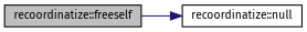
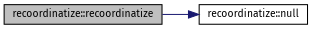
  digraph {
    rankdir=LR
    fontname="Fira Sans"
    node [color=black fontname="Fira Sans" fontsize=10 shape=record style=filled]
-   n1 [fillcolor=grey75 fontcolor=black height=0.2 label="recoordinatize::freeself" width=0.4]
+   n1 [fillcolor=grey75 fontcolor=black height=0.2 label="recoordinatize::recoordinatize" width=0.4]
    n2 [fillcolor=white height=0.2 label="recoordinatize::null" width=0.4]
    n1 -> n2 [color=midnightblue fontname="Fira Sans" fontsize=10 labelfontname=Helvetica labelfontsize=10 style=solid]
  }
